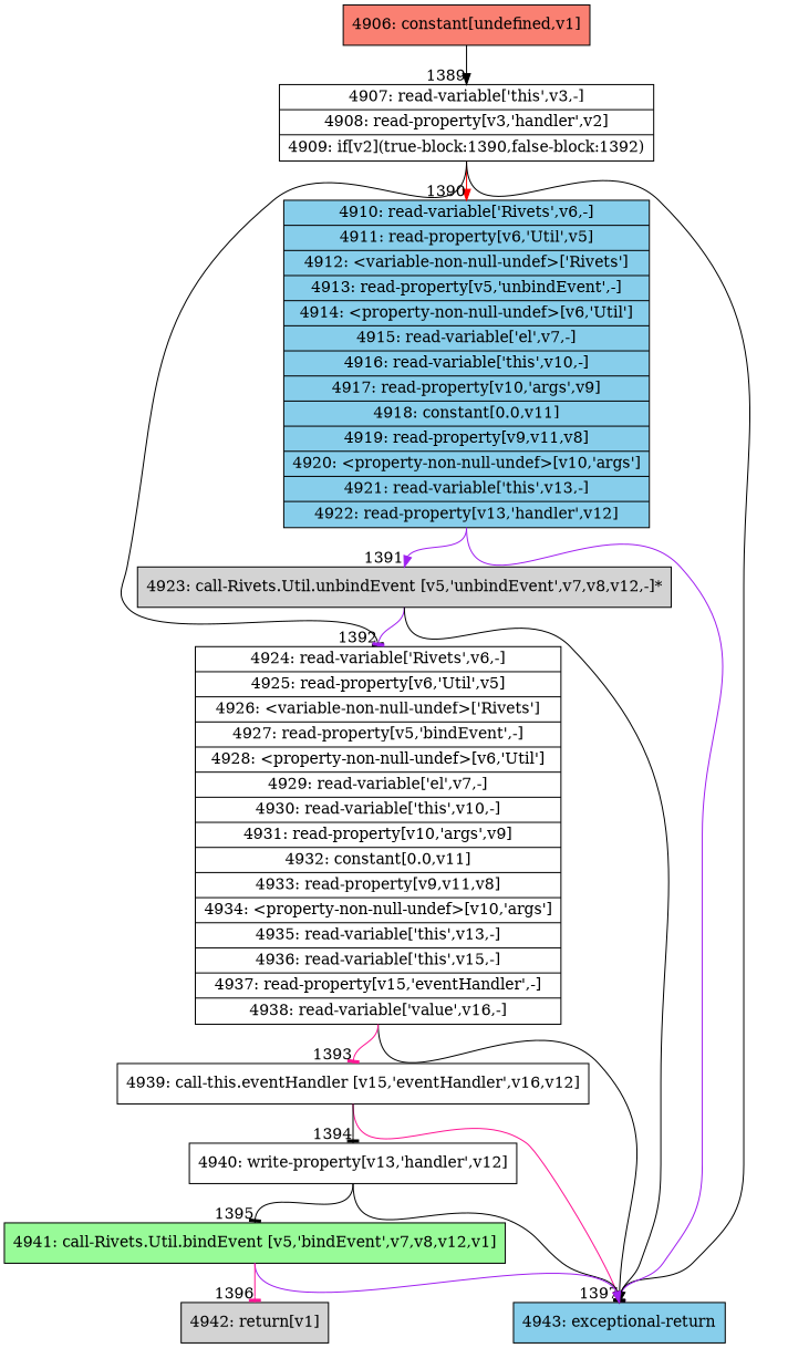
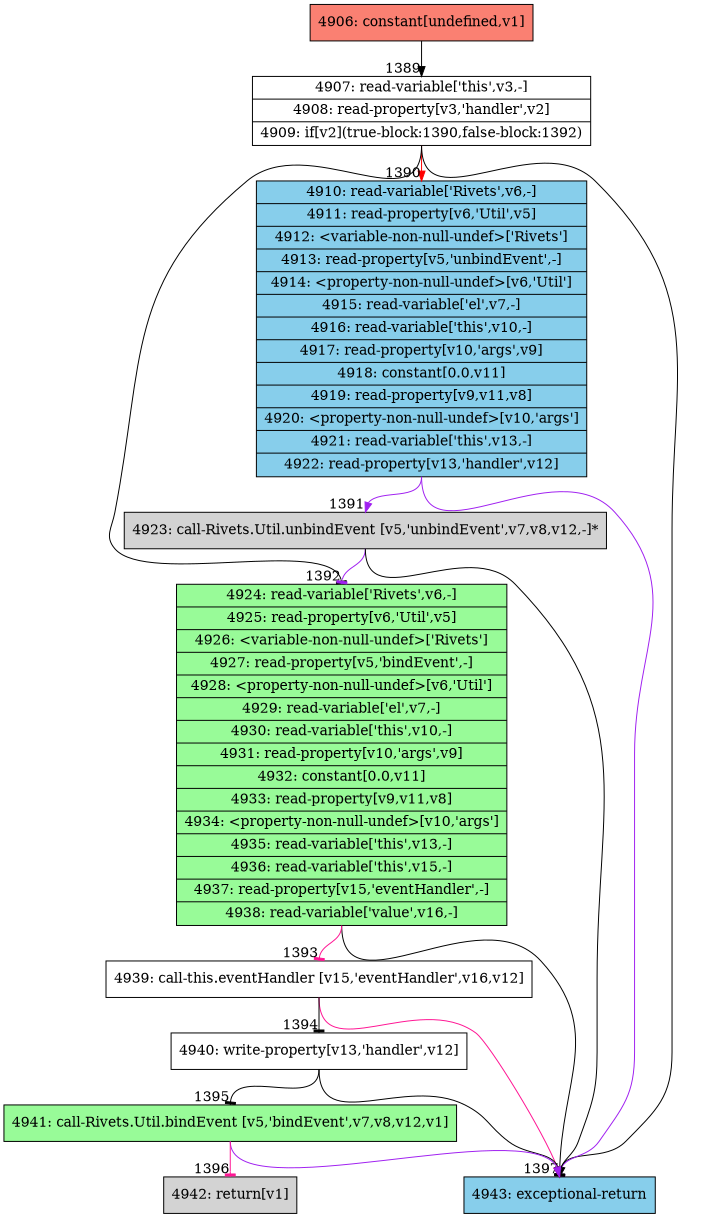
  digraph {
    rankdir=TD
    node [fillcolor=white shape=record style=filled]
    edge [arrowhead=tee color=black headport=n tailport=s]
    n1 [fillcolor=salmon label="{4906: constant[undefined,v1]}"]
    n2 [label="{4907: read-variable['this',v3,-]|4908: read-property[v3,'handler',v2]|4909: if[v2](true-block:1390,false-block:1392)}"]
    n3 [fillcolor=skyblue label="{4910: read-variable['Rivets',v6,-]|4911: read-property[v6,'Util',v5]|4912: \<variable-non-null-undef\>['Rivets']|4913: read-property[v5,'unbindEvent',-]|4914: \<property-non-null-undef\>[v6,'Util']|4915: read-variable['el',v7,-]|4916: read-variable['this',v10,-]|4917: read-property[v10,'args',v9]|4918: constant[0.0,v11]|4919: read-property[v9,v11,v8]|4920: \<property-non-null-undef\>[v10,'args']|4921: read-variable['this',v13,-]|4922: read-property[v13,'handler',v12]}"]
-   n4 [label="{4924: read-variable['Rivets',v6,-]|4925: read-property[v6,'Util',v5]|4926: \<variable-non-null-undef\>['Rivets']|4927: read-property[v5,'bindEvent',-]|4928: \<property-non-null-undef\>[v6,'Util']|4929: read-variable['el',v7,-]|4930: read-variable['this',v10,-]|4931: read-property[v10,'args',v9]|4932: constant[0.0,v11]|4933: read-property[v9,v11,v8]|4934: \<property-non-null-undef\>[v10,'args']|4935: read-variable['this',v13,-]|4936: read-variable['this',v15,-]|4937: read-property[v15,'eventHandler',-]|4938: read-variable['value',v16,-]}"]
+   n4 [fillcolor=palegreen label="{4924: read-variable['Rivets',v6,-]|4925: read-property[v6,'Util',v5]|4926: \<variable-non-null-undef\>['Rivets']|4927: read-property[v5,'bindEvent',-]|4928: \<property-non-null-undef\>[v6,'Util']|4929: read-variable['el',v7,-]|4930: read-variable['this',v10,-]|4931: read-property[v10,'args',v9]|4932: constant[0.0,v11]|4933: read-property[v9,v11,v8]|4934: \<property-non-null-undef\>[v10,'args']|4935: read-variable['this',v13,-]|4936: read-variable['this',v15,-]|4937: read-property[v15,'eventHandler',-]|4938: read-variable['value',v16,-]}"]
    n5 [fillcolor=skyblue label="{4943: exceptional-return}"]
    n6 [fillcolor=lightgrey label="{4923: call-Rivets.Util.unbindEvent [v5,'unbindEvent',v7,v8,v12,-]*}"]
    n7 [label="{4939: call-this.eventHandler [v15,'eventHandler',v16,v12]}"]
    n8 [label="{4940: write-property[v13,'handler',v12]}"]
    n9 [fillcolor=palegreen label="{4941: call-Rivets.Util.bindEvent [v5,'bindEvent',v7,v8,v12,v1]}"]
    n10 [fillcolor=lightgrey label="{4942: return[v1]}"]
    n1 -> n2 [arrowhead=normal headlabel="      1389"]
    n2 -> n3 [arrowhead=normal color=red headlabel="      1390"]
    n2 -> n4 [headlabel="      1392"]
    n2 -> n5 [arrowhead=normal headlabel="      1397"]
    n3 -> n5 [color=purple]
    n3 -> n6 [arrowhead=normal color=purple headlabel="      1391"]
    n4 -> n5
    n4 -> n7 [color=deeppink headlabel="      1393"]
    n6 -> n4 [color=purple]
    n6 -> n5
    n7 -> n5 [arrowhead=normal color=deeppink]
    n7 -> n8 [headlabel="      1394"]
    n8 -> n5 [arrowhead=normal]
    n8 -> n9 [headlabel="      1395"]
    n9 -> n5 [arrowhead=normal color=purple]
    n9 -> n10 [color=deeppink headlabel="      1396"]
  }
